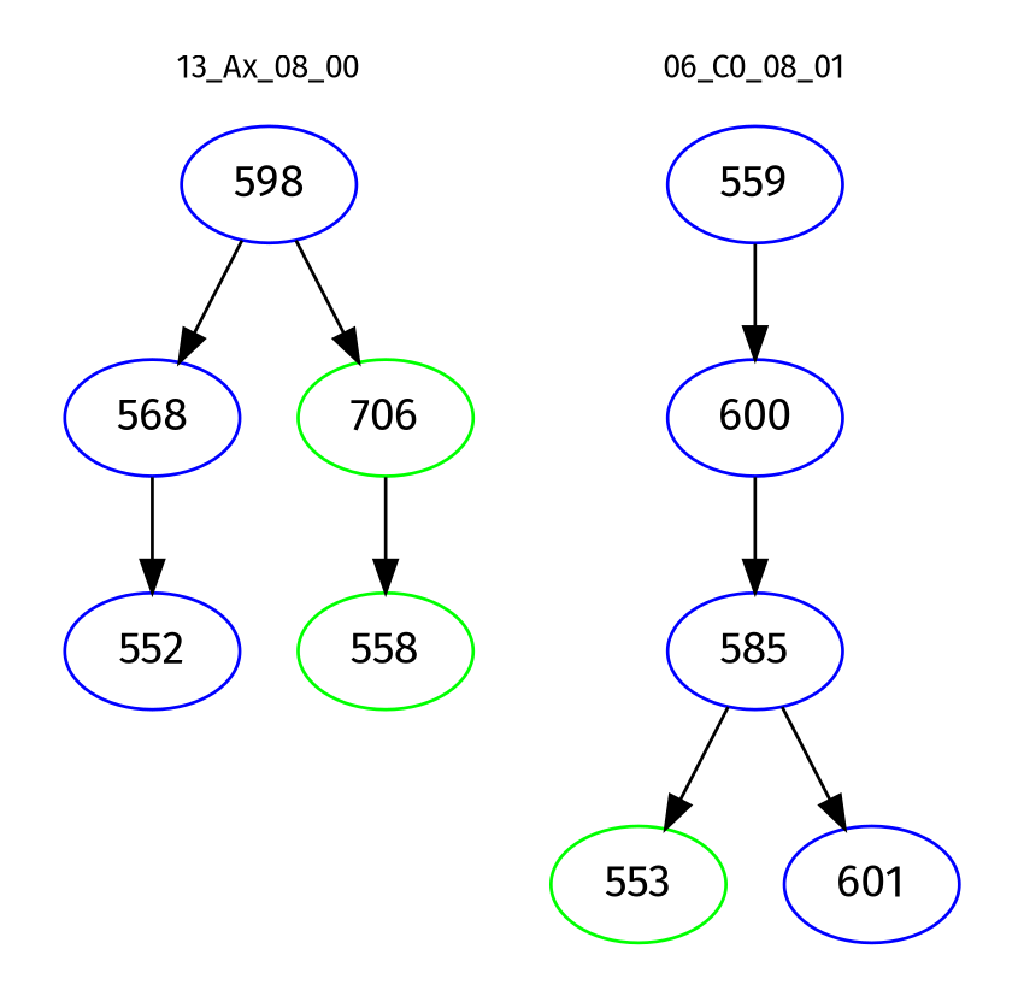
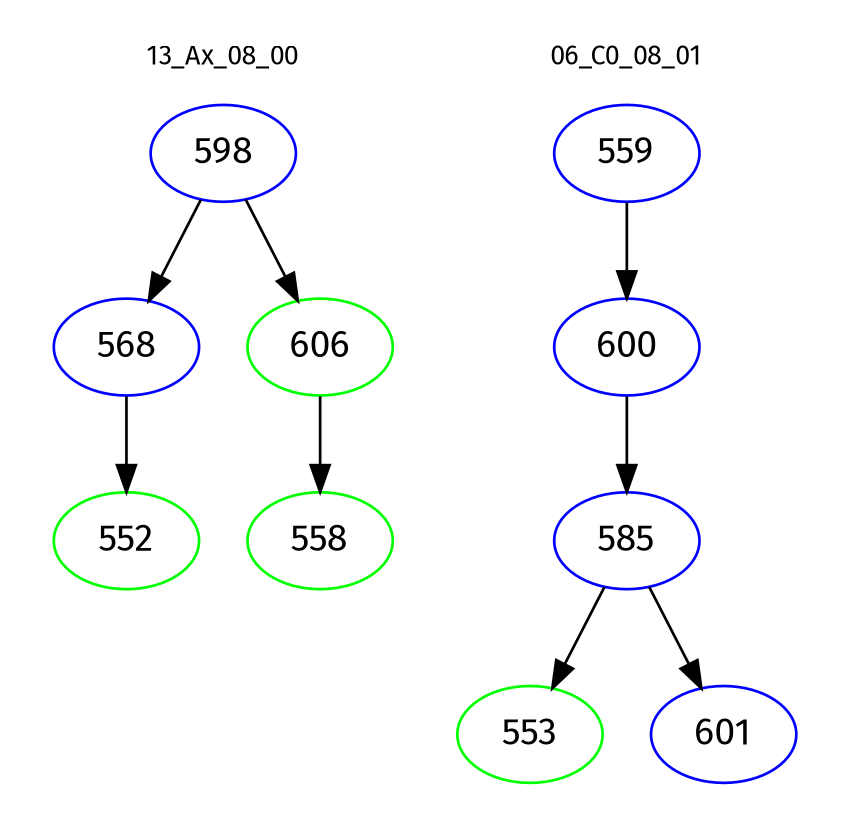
  digraph {
    fontname="Fira Sans"
    node [color=blue fontname="Fira Sans"]
    edge [color=black fontname="Fira Sans"]
    n1 [label=598]
    n2 [label=568]
-   n3 [color=green label=706]
-   n4 [label=552]
+   n3 [color=green label=606]
+   n4 [color=green label=552]
    n5 [color=green label=558]
    n6 [label=559]
    n7 [color=green label=553]
    n8 [label=600]
    n9 [label=585]
    n10 [label=601]
    subgraph cluster_1 {
      color=white
      fontsize=10
      label="13_Ax_08_00"
      n1
      n2
      n3
      n4
      n5
    }
    subgraph cluster_2 {
      color=white
      fontsize=10
      label="06_C0_08_01"
      n6
      n7
      n8
      n9
      n10
    }
    n1 -> n2
    n1 -> n3
    n2 -> n4
    n3 -> n5
    n6 -> n8
    n8 -> n9
    n9 -> n7
    n9 -> n10
  }
